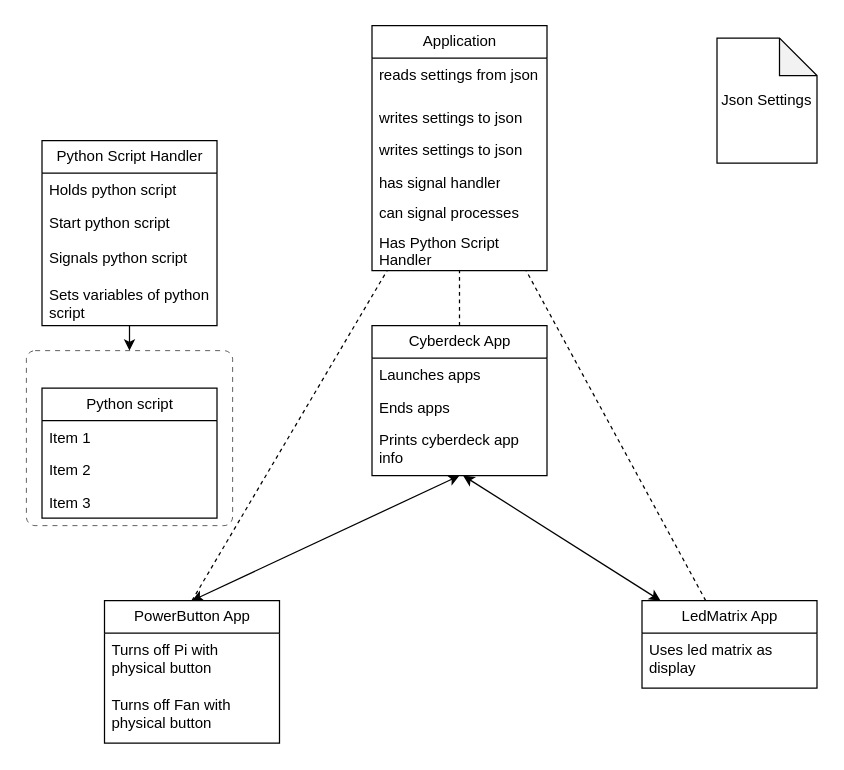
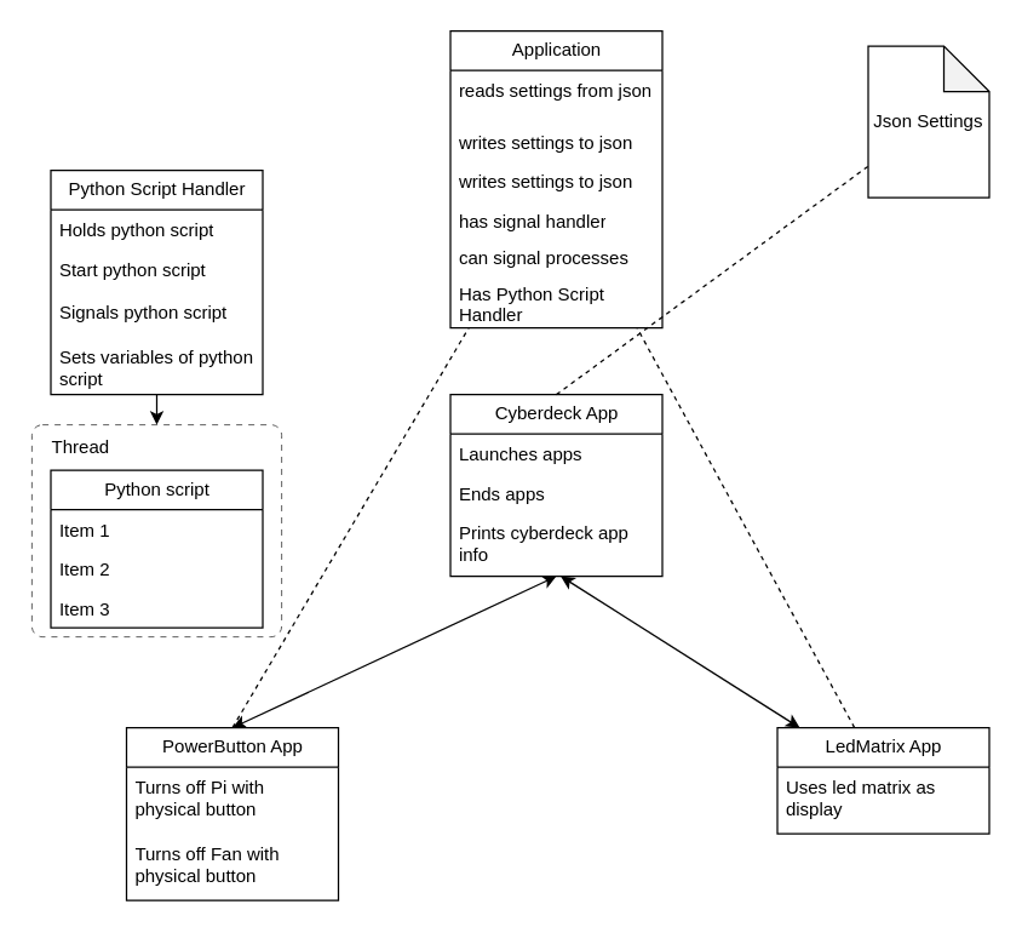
  <mxCell id="0" />
  <mxCell id="1" parent="0" />
  <mxCell id="2" value="" style="rounded=1;whiteSpace=wrap;html=1;absoluteArcSize=1;arcSize=14;strokeWidth=0.5;dashed=1;dashPattern=8 8;fillColor=none;" parent="1" vertex="1"><mxGeometry x="20.5" y="280" width="165" height="140" as="geometry" /></mxCell>
  <mxCell id="3" value="Cyberdeck App" style="swimlane;fontStyle=0;childLayout=stackLayout;horizontal=1;startSize=26;fillColor=none;horizontalStack=0;resizeParent=1;resizeParentMax=0;resizeLast=0;collapsible=1;marginBottom=0;html=1;" parent="1" vertex="1"><mxGeometry x="297" y="260" width="140" height="120" as="geometry" /></mxCell>
  <mxCell id="4" value="Launches apps" style="text;strokeColor=none;fillColor=none;align=left;verticalAlign=top;spacingLeft=4;spacingRight=4;overflow=hidden;rotatable=0;points=[[0,0.5],[1,0.5]];portConstraint=eastwest;whiteSpace=wrap;html=1;" parent="3" vertex="1"><mxGeometry y="26" width="140" height="26" as="geometry" /></mxCell>
  <mxCell id="5" value="Ends apps" style="text;strokeColor=none;fillColor=none;align=left;verticalAlign=top;spacingLeft=4;spacingRight=4;overflow=hidden;rotatable=0;points=[[0,0.5],[1,0.5]];portConstraint=eastwest;whiteSpace=wrap;html=1;" parent="3" vertex="1"><mxGeometry y="52" width="140" height="26" as="geometry" /></mxCell>
  <mxCell id="6" value="Prints cyberdeck app info" style="text;strokeColor=none;fillColor=none;align=left;verticalAlign=top;spacingLeft=4;spacingRight=4;overflow=hidden;rotatable=0;points=[[0,0.5],[1,0.5]];portConstraint=eastwest;whiteSpace=wrap;html=1;" parent="3" vertex="1"><mxGeometry y="78" width="140" height="42" as="geometry" /></mxCell>
  <mxCell id="7" value="PowerButton App" style="swimlane;fontStyle=0;childLayout=stackLayout;horizontal=1;startSize=26;fillColor=none;horizontalStack=0;resizeParent=1;resizeParentMax=0;resizeLast=0;collapsible=1;marginBottom=0;html=1;" parent="1" vertex="1"><mxGeometry x="83" y="480" width="140" height="114" as="geometry" /></mxCell>
  <mxCell id="8" value="Turns off Pi with physical button&lt;br&gt;&lt;div&gt;&amp;nbsp;&lt;/div&gt;" style="text;strokeColor=none;fillColor=none;align=left;verticalAlign=top;spacingLeft=4;spacingRight=4;overflow=hidden;rotatable=0;points=[[0,0.5],[1,0.5]];portConstraint=eastwest;whiteSpace=wrap;html=1;" parent="7" vertex="1"><mxGeometry y="26" width="140" height="44" as="geometry" /></mxCell>
  <mxCell id="9" value="Turns off Fan with physical button" style="text;strokeColor=none;fillColor=none;align=left;verticalAlign=top;spacingLeft=4;spacingRight=4;overflow=hidden;rotatable=0;points=[[0,0.5],[1,0.5]];portConstraint=eastwest;whiteSpace=wrap;html=1;" parent="7" vertex="1"><mxGeometry y="70" width="140" height="44" as="geometry" /></mxCell>
  <mxCell id="10" value="Application" style="swimlane;fontStyle=0;childLayout=stackLayout;horizontal=1;startSize=26;fillColor=none;horizontalStack=0;resizeParent=1;resizeParentMax=0;resizeLast=0;collapsible=1;marginBottom=0;html=1;" parent="1" vertex="1"><mxGeometry x="297" y="20" width="140" height="196" as="geometry"><mxRectangle x="90" y="260" width="100" height="30" as="alternateBounds" /></mxGeometry></mxCell>
  <mxCell id="11" value="reads settings from json" style="text;strokeColor=none;fillColor=none;align=left;verticalAlign=top;spacingLeft=4;spacingRight=4;overflow=hidden;rotatable=0;points=[[0,0.5],[1,0.5]];portConstraint=eastwest;whiteSpace=wrap;html=1;" parent="10" vertex="1"><mxGeometry y="26" width="140" height="34" as="geometry" /></mxCell>
  <mxCell id="12" value="writes settings to json" style="text;strokeColor=none;fillColor=none;align=left;verticalAlign=top;spacingLeft=4;spacingRight=4;overflow=hidden;rotatable=0;points=[[0,0.5],[1,0.5]];portConstraint=eastwest;whiteSpace=wrap;html=1;" parent="10" vertex="1"><mxGeometry y="60" width="140" height="26" as="geometry" /></mxCell>
  <mxCell id="13" value="writes settings to json" style="text;strokeColor=none;fillColor=none;align=left;verticalAlign=top;spacingLeft=4;spacingRight=4;overflow=hidden;rotatable=0;points=[[0,0.5],[1,0.5]];portConstraint=eastwest;whiteSpace=wrap;html=1;" parent="10" vertex="1"><mxGeometry y="86" width="140" height="26" as="geometry" /></mxCell>
  <mxCell id="14" value="&lt;div&gt;has signal handler&lt;/div&gt;" style="text;strokeColor=none;fillColor=none;align=left;verticalAlign=top;spacingLeft=4;spacingRight=4;overflow=hidden;rotatable=0;points=[[0,0.5],[1,0.5]];portConstraint=eastwest;whiteSpace=wrap;html=1;" parent="10" vertex="1"><mxGeometry y="112" width="140" height="24" as="geometry" /></mxCell>
  <mxCell id="15" value="can signal processes" style="text;strokeColor=none;fillColor=none;align=left;verticalAlign=top;spacingLeft=4;spacingRight=4;overflow=hidden;rotatable=0;points=[[0,0.5],[1,0.5]];portConstraint=eastwest;whiteSpace=wrap;html=1;" parent="10" vertex="1"><mxGeometry y="136" width="140" height="24" as="geometry" /></mxCell>
  <mxCell id="16" value="Has Python Script Handler" style="text;strokeColor=none;fillColor=none;align=left;verticalAlign=top;spacingLeft=4;spacingRight=4;overflow=hidden;rotatable=0;points=[[0,0.5],[1,0.5]];portConstraint=eastwest;whiteSpace=wrap;html=1;" parent="10" vertex="1"><mxGeometry y="160" width="140" height="36" as="geometry" /></mxCell>
- <mxCell id="17" value="" style="endArrow=none;dashed=1;html=1;rounded=0;exitX=0.5;exitY=0;exitDx=0;exitDy=0;" parent="1" source="3" target="10" edge="1"><mxGeometry width="50" height="50" relative="1" as="geometry"><mxPoint x="343" y="430" as="sourcePoint" /><mxPoint x="367" y="190" as="targetPoint" /></mxGeometry></mxCell>
+ <mxCell id="17" value="" style="endArrow=none;dashed=1;html=1;rounded=0;exitX=0.5;exitY=0;exitDx=0;exitDy=0;" parent="1" source="3" target="25" edge="1"><mxGeometry width="50" height="50" relative="1" as="geometry"><mxPoint x="343" y="430" as="sourcePoint" /><mxPoint x="367" y="190" as="targetPoint" /></mxGeometry></mxCell>
  <mxCell id="18" value="" style="endArrow=classic;startArrow=classic;html=1;rounded=0;exitX=0.5;exitY=0;exitDx=0;exitDy=0;" parent="1" source="7" edge="1"><mxGeometry width="50" height="50" relative="1" as="geometry"><mxPoint x="343" y="430" as="sourcePoint" /><mxPoint x="367" y="380" as="targetPoint" /></mxGeometry></mxCell>
  <mxCell id="19" value="" style="endArrow=none;dashed=1;html=1;rounded=0;exitX=0.5;exitY=0;exitDx=0;exitDy=0;" parent="1" source="7" target="10" edge="1"><mxGeometry width="50" height="50" relative="1" as="geometry"><mxPoint x="343" y="430" as="sourcePoint" /><mxPoint x="363" y="220" as="targetPoint" /></mxGeometry></mxCell>
  <mxCell id="20" value="Python Script Handler" style="swimlane;fontStyle=0;childLayout=stackLayout;horizontal=1;startSize=26;fillColor=none;horizontalStack=0;resizeParent=1;resizeParentMax=0;resizeLast=0;collapsible=1;marginBottom=0;html=1;" parent="1" vertex="1"><mxGeometry x="33" y="112" width="140" height="148" as="geometry" /></mxCell>
  <mxCell id="21" value="Holds python script" style="text;strokeColor=none;fillColor=none;align=left;verticalAlign=top;spacingLeft=4;spacingRight=4;overflow=hidden;rotatable=0;points=[[0,0.5],[1,0.5]];portConstraint=eastwest;whiteSpace=wrap;html=1;" parent="20" vertex="1"><mxGeometry y="26" width="140" height="26" as="geometry" /></mxCell>
  <mxCell id="22" value="Start python script" style="text;strokeColor=none;fillColor=none;align=left;verticalAlign=top;spacingLeft=4;spacingRight=4;overflow=hidden;rotatable=0;points=[[0,0.5],[1,0.5]];portConstraint=eastwest;whiteSpace=wrap;html=1;" parent="20" vertex="1"><mxGeometry y="52" width="140" height="28" as="geometry" /></mxCell>
  <mxCell id="23" value="Signals python script" style="text;strokeColor=none;fillColor=none;align=left;verticalAlign=top;spacingLeft=4;spacingRight=4;overflow=hidden;rotatable=0;points=[[0,0.5],[1,0.5]];portConstraint=eastwest;whiteSpace=wrap;html=1;" parent="20" vertex="1"><mxGeometry y="80" width="140" height="30" as="geometry" /></mxCell>
  <mxCell id="24" value="Sets variables of python script" style="text;strokeColor=none;fillColor=none;align=left;verticalAlign=top;spacingLeft=4;spacingRight=4;overflow=hidden;rotatable=0;points=[[0,0.5],[1,0.5]];portConstraint=eastwest;whiteSpace=wrap;html=1;" parent="20" vertex="1"><mxGeometry y="110" width="140" height="38" as="geometry" /></mxCell>
  <mxCell id="25" value="Json Settings" style="shape=note;whiteSpace=wrap;html=1;backgroundOutline=1;darkOpacity=0.05;" parent="1" vertex="1"><mxGeometry x="573" y="30" width="80" height="100" as="geometry" /></mxCell>
  <mxCell id="26" value="LedMatrix App" style="swimlane;fontStyle=0;childLayout=stackLayout;horizontal=1;startSize=26;fillColor=none;horizontalStack=0;resizeParent=1;resizeParentMax=0;resizeLast=0;collapsible=1;marginBottom=0;html=1;" parent="1" vertex="1"><mxGeometry x="513" y="480" width="140" height="70" as="geometry" /></mxCell>
  <mxCell id="27" value="Uses led matrix as display" style="text;strokeColor=none;fillColor=none;align=left;verticalAlign=top;spacingLeft=4;spacingRight=4;overflow=hidden;rotatable=0;points=[[0,0.5],[1,0.5]];portConstraint=eastwest;whiteSpace=wrap;html=1;" parent="26" vertex="1"><mxGeometry y="26" width="140" height="44" as="geometry" /></mxCell>
  <mxCell id="28" value="" style="endArrow=classic;startArrow=classic;html=1;rounded=0;exitX=0.521;exitY=1;exitDx=0;exitDy=0;exitPerimeter=0;" parent="1" source="6" target="26" edge="1"><mxGeometry width="50" height="50" relative="1" as="geometry"><mxPoint x="433" y="340" as="sourcePoint" /><mxPoint x="483" y="290" as="targetPoint" /></mxGeometry></mxCell>
  <mxCell id="29" value="" style="endArrow=none;dashed=1;html=1;rounded=0;" parent="1" source="26" target="10" edge="1"><mxGeometry width="50" height="50" relative="1" as="geometry"><mxPoint x="583" y="530" as="sourcePoint" /><mxPoint x="633" y="480" as="targetPoint" /></mxGeometry></mxCell>
  <mxCell id="30" value="Python script" style="swimlane;fontStyle=0;childLayout=stackLayout;horizontal=1;startSize=26;fillColor=none;horizontalStack=0;resizeParent=1;resizeParentMax=0;resizeLast=0;collapsible=1;marginBottom=0;html=1;" parent="1" vertex="1"><mxGeometry x="33" y="310" width="140" height="104" as="geometry" /></mxCell>
  <mxCell id="31" value="Item 1" style="text;strokeColor=none;fillColor=none;align=left;verticalAlign=top;spacingLeft=4;spacingRight=4;overflow=hidden;rotatable=0;points=[[0,0.5],[1,0.5]];portConstraint=eastwest;whiteSpace=wrap;html=1;" parent="30" vertex="1"><mxGeometry y="26" width="140" height="26" as="geometry" /></mxCell>
  <mxCell id="32" value="Item 2" style="text;strokeColor=none;fillColor=none;align=left;verticalAlign=top;spacingLeft=4;spacingRight=4;overflow=hidden;rotatable=0;points=[[0,0.5],[1,0.5]];portConstraint=eastwest;whiteSpace=wrap;html=1;" parent="30" vertex="1"><mxGeometry y="52" width="140" height="26" as="geometry" /></mxCell>
  <mxCell id="33" value="Item 3" style="text;strokeColor=none;fillColor=none;align=left;verticalAlign=top;spacingLeft=4;spacingRight=4;overflow=hidden;rotatable=0;points=[[0,0.5],[1,0.5]];portConstraint=eastwest;whiteSpace=wrap;html=1;" parent="30" vertex="1"><mxGeometry y="78" width="140" height="26" as="geometry" /></mxCell>
  <mxCell id="34" value="" style="endArrow=classic;html=1;rounded=0;entryX=0.5;entryY=0;entryDx=0;entryDy=0;" parent="1" source="20" target="2" edge="1"><mxGeometry width="50" height="50" relative="1" as="geometry"><mxPoint x="307" y="146" as="sourcePoint" /><mxPoint x="183" y="178" as="targetPoint" /></mxGeometry></mxCell>
+ <mxCell id="35" value="Thread" style="text;html=1;strokeColor=none;fillColor=none;align=center;verticalAlign=middle;whiteSpace=wrap;rounded=0;" parent="1" vertex="1"><mxGeometry x="23" y="280" width="60" height="30" as="geometry" /></mxCell>
